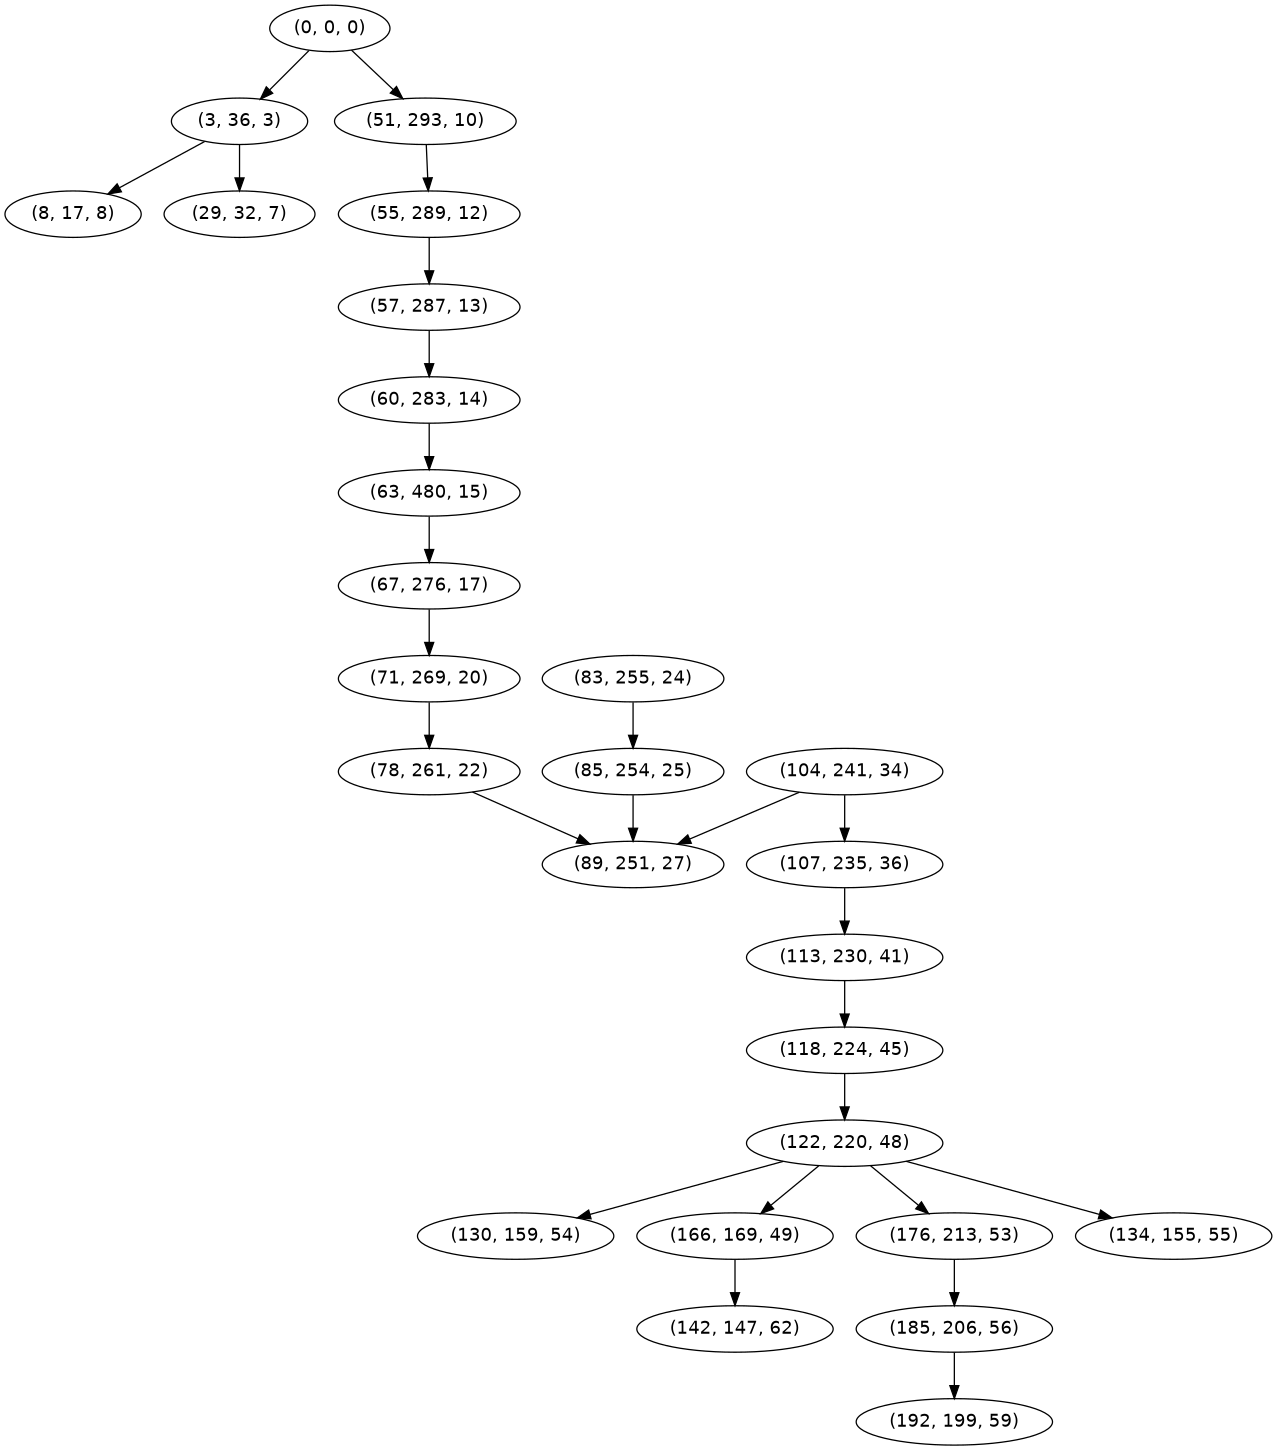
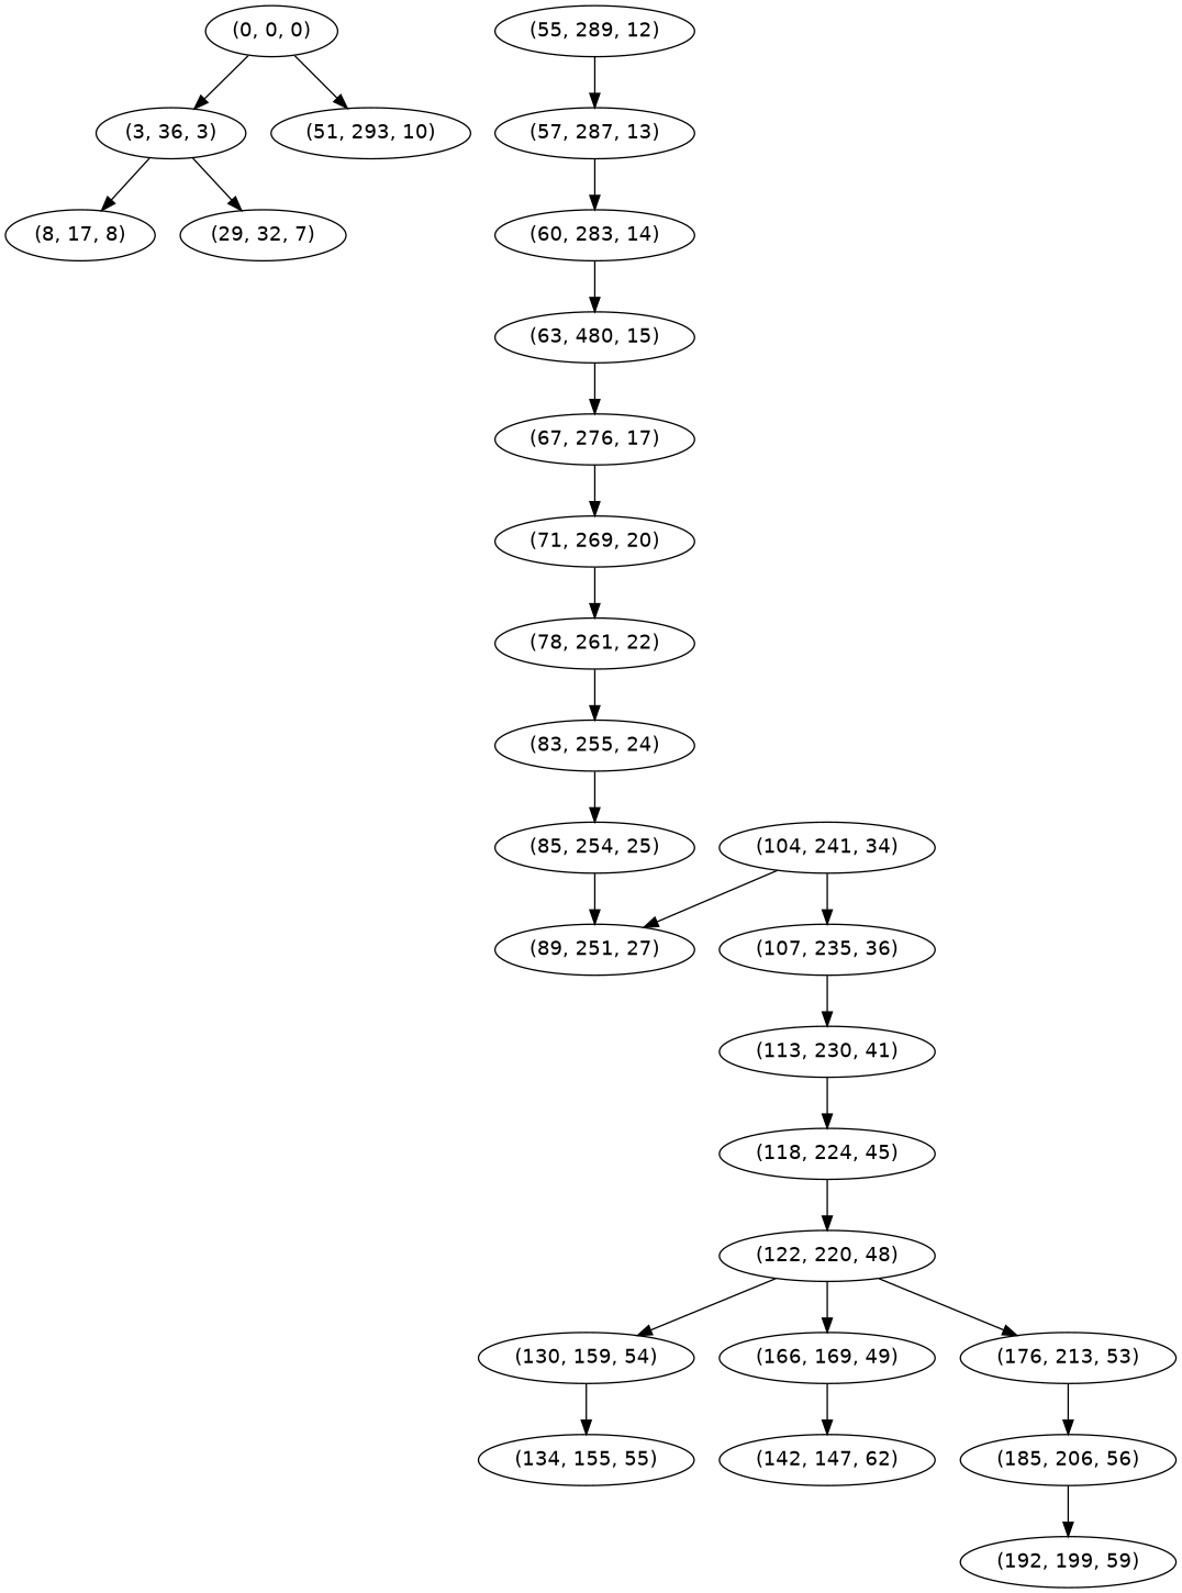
  digraph {
    fontname="DejaVu Sans"
    node [fontname="DejaVu Sans"]
    edge [fontname="DejaVu Sans"]
    "(0, 0, 0)"
    "(3, 36, 3)"
    "(51, 293, 10)"
    "(8, 17, 8)"
    "(29, 32, 7)"
    "(55, 289, 12)"
    "(57, 287, 13)"
    "(60, 283, 14)"
    n9 [label="(63, 480, 15)"]
    "(67, 276, 17)"
    n11 [label="(71, 269, 20)"]
    "(78, 261, 22)"
    "(83, 255, 24)"
    "(85, 254, 25)"
    "(89, 251, 27)"
    "(104, 241, 34)"
    "(107, 235, 36)"
    "(113, 230, 41)"
    "(118, 224, 45)"
    "(122, 220, 48)"
    "(130, 159, 54)"
    "(166, 169, 49)"
    "(176, 213, 53)"
    "(134, 155, 55)"
    "(142, 147, 62)"
    "(185, 206, 56)"
    "(192, 199, 59)"
    "(0, 0, 0)" -> "(3, 36, 3)"
    "(0, 0, 0)" -> "(51, 293, 10)"
    "(3, 36, 3)" -> "(8, 17, 8)"
    "(3, 36, 3)" -> "(29, 32, 7)"
-   "(51, 293, 10)" -> "(55, 289, 12)"
    "(55, 289, 12)" -> "(57, 287, 13)"
    "(57, 287, 13)" -> "(60, 283, 14)"
    "(60, 283, 14)" -> n9
    n9 -> "(67, 276, 17)"
    "(67, 276, 17)" -> n11
    n11 -> "(78, 261, 22)"
-   "(78, 261, 22)" -> "(89, 251, 27)"
+   "(78, 261, 22)" -> "(83, 255, 24)"
    "(83, 255, 24)" -> "(85, 254, 25)"
    "(85, 254, 25)" -> "(89, 251, 27)"
    "(104, 241, 34)" -> "(89, 251, 27)"
    "(104, 241, 34)" -> "(107, 235, 36)"
    "(107, 235, 36)" -> "(113, 230, 41)"
    "(113, 230, 41)" -> "(118, 224, 45)"
    "(118, 224, 45)" -> "(122, 220, 48)"
    "(122, 220, 48)" -> "(130, 159, 54)"
    "(122, 220, 48)" -> "(166, 169, 49)"
    "(122, 220, 48)" -> "(176, 213, 53)"
-   "(122, 220, 48)" -> "(134, 155, 55)"
+   "(130, 159, 54)" -> "(134, 155, 55)"
    "(166, 169, 49)" -> "(142, 147, 62)"
    "(176, 213, 53)" -> "(185, 206, 56)"
    "(185, 206, 56)" -> "(192, 199, 59)"
  }
